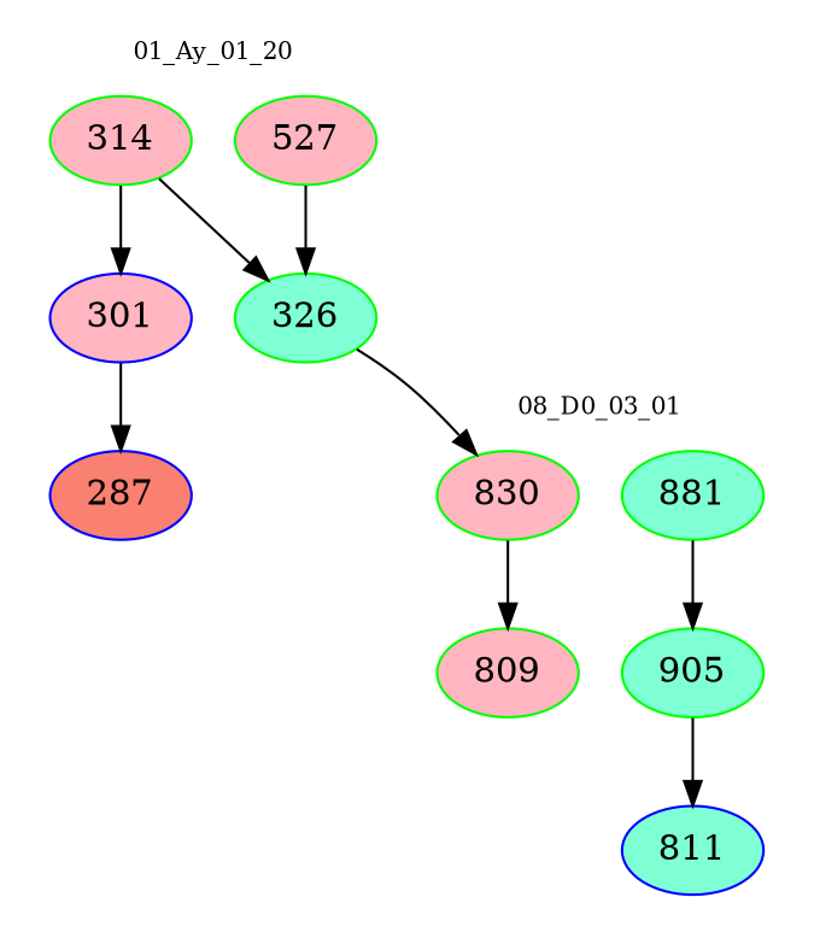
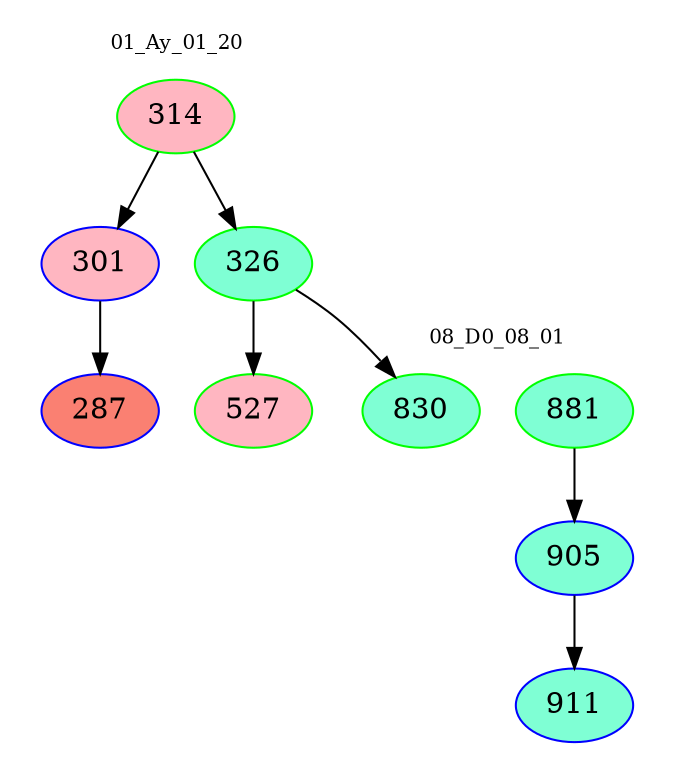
  digraph {
    node [color=green fillcolor=lightpink style=filled]
    edge [color=black]
    n1 [label=314]
    n2 [color=blue label=301]
    n3 [fillcolor=aquamarine label=326]
    n4 [color=blue fillcolor=salmon label=287]
    n5 [label=527]
    n6 [fillcolor=aquamarine label=881]
-   n7 [label=830]
-   n8 [fillcolor=aquamarine label=905]
-   n9 [label=809]
-   n10 [color=blue fillcolor=aquamarine label=811]
+   n7 [fillcolor=aquamarine label=830]
+   n8 [color=blue fillcolor=aquamarine label=905]
+   n10 [color=blue fillcolor=aquamarine label=911]
    subgraph cluster_1 {
      color=white
      fontsize=10
      label="01_Ay_01_20"
      n1
      n2
      n3
      n4
      n5
    }
    subgraph cluster_2 {
      color=white
      fontsize=10
-     label="08_D0_03_01"
+     label="08_D0_08_01"
      n6
      n7
      n8
-     n9
      n10
    }
    n1 -> n2
    n1 -> n3
    n2 -> n4
-   n5 -> n3
+   n3 -> n5
    n3 -> n7
    n6 -> n8
-   n7 -> n9
    n8 -> n10
  }
